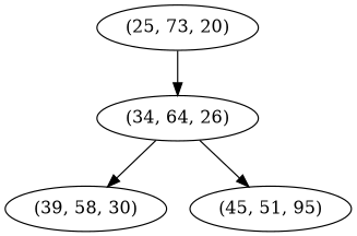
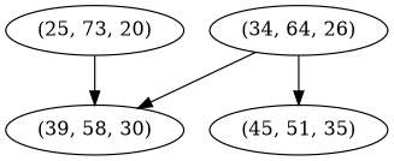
  digraph {
    "(25, 73, 20)"
    "(34, 64, 26)"
    "(39, 58, 30)"
-   "(45, 51, 35)" [label="(45, 51, 95)"]
-   "(25, 73, 20)" -> "(34, 64, 26)"
+   "(45, 51, 35)"
+   "(25, 73, 20)" -> "(39, 58, 30)"
    "(34, 64, 26)" -> "(39, 58, 30)"
    "(34, 64, 26)" -> "(45, 51, 35)"
  }
